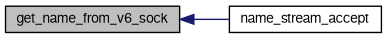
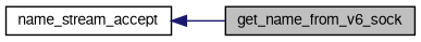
  digraph {
    rankdir=LR
    node [color=black fontname=FreeSans fontsize=10 shape=record style=filled]
    n1 [fillcolor=grey75 fontcolor=black height=0.2 label=get_name_from_v6_sock width=0.4]
    n2 [fillcolor=white height=0.2 label=name_stream_accept width=0.4]
-   n1 -> n2 [color=midnightblue dir=back fontname=FreeSans fontsize=10 labelfontname=FreeSans labelfontsize=10 style=solid]
+   n2 -> n1 [color=midnightblue dir=back fontname=FreeSans fontsize=10 labelfontname=FreeSans labelfontsize=10 style=solid]
  }
